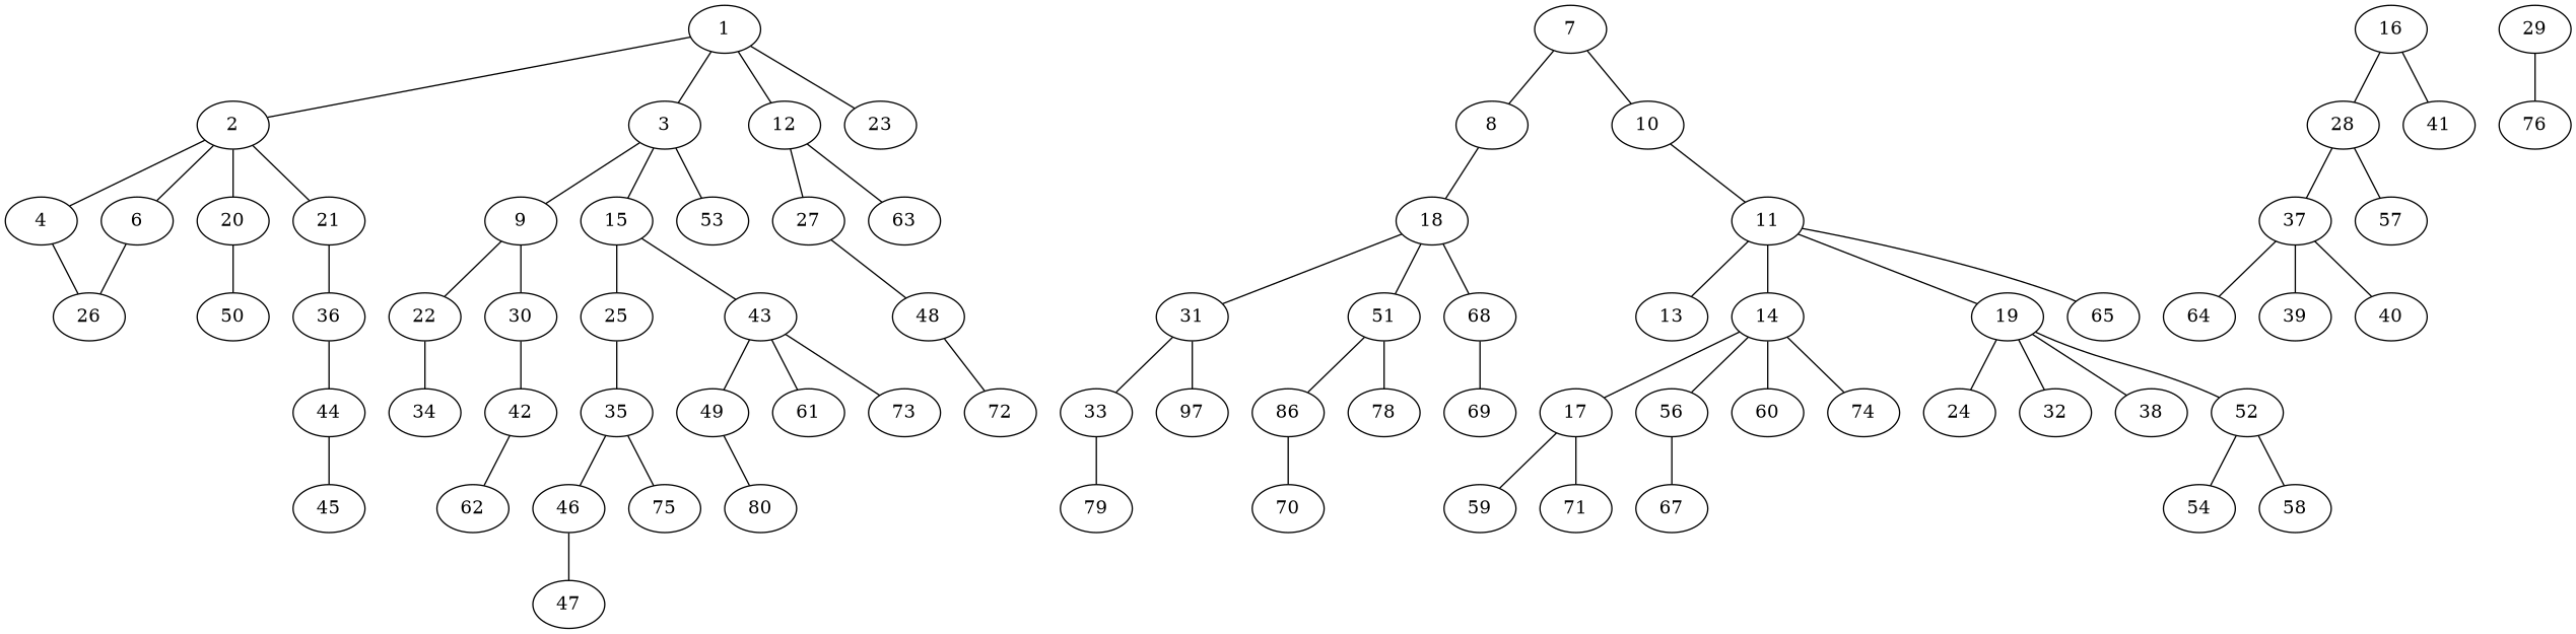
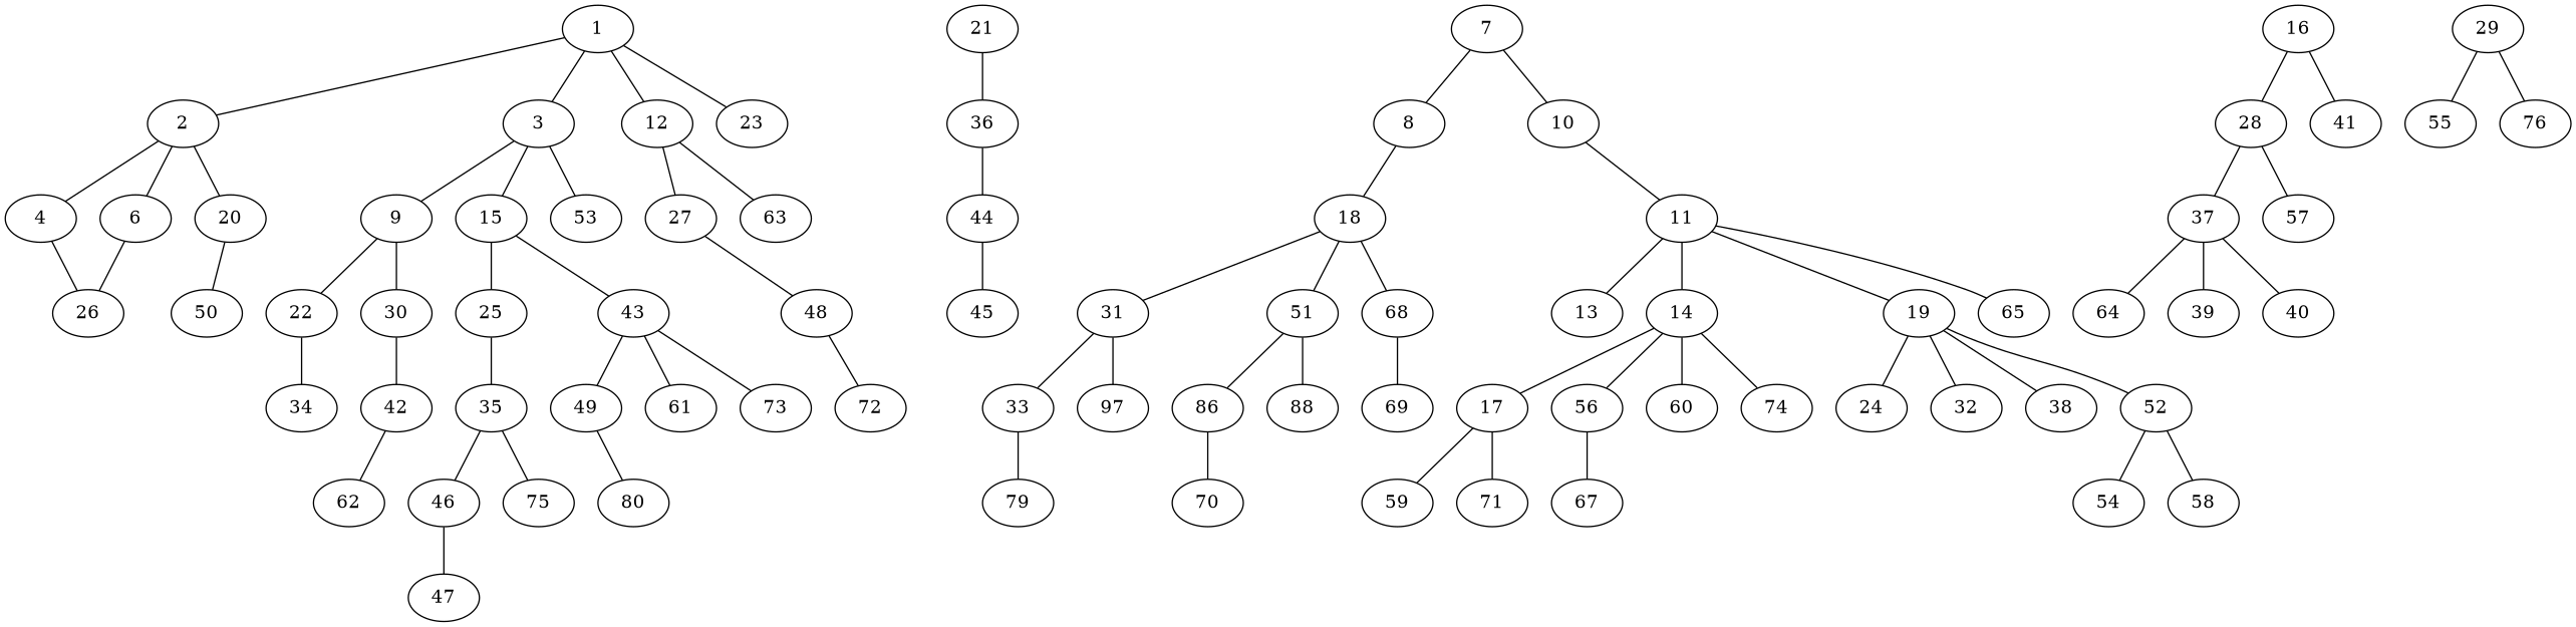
  graph {
    1
    2
    3
    12
    23
    4
    6
    20
    21
    9
    15
    53
    27
    63
    26
    50
    36
    22
    30
    25
    43
    48
    7
    8
    10
    44
    16
    28
    41
    29
+   55
    76
    34
    42
    35
    49
    61
    73
    18
    11
    37
    57
    31
    51
    68
    13
    14
    19
    65
    33
    n51 [label=97]
    n52 [label=86]
-   78
+   78 [label=88]
    69
    62
    17
    56
    60
    74
    24
    32
    38
    52
    59
    71
    67
    54
    58
    72
    46
    75
    80
    64
    39
    40
    79
    70
    45
    47
    1 -- 2
    1 -- 3
    1 -- 12
    1 -- 23
    2 -- 4
    2 -- 6
    2 -- 20
-   2 -- 21
    3 -- 9
    3 -- 15
    3 -- 53
    12 -- 27
    12 -- 63
    4 -- 26
    6 -- 26
    20 -- 50
    21 -- 36
    9 -- 22
    9 -- 30
    15 -- 25
    15 -- 43
    27 -- 48
    36 -- 44
    22 -- 34
    30 -- 42
    25 -- 35
    43 -- 49
    43 -- 61
    43 -- 73
    48 -- 72
    7 -- 8
    7 -- 10
    8 -- 18
    10 -- 11
    44 -- 45
    16 -- 28
    16 -- 41
    28 -- 37
    28 -- 57
+   29 -- 55
    29 -- 76
    42 -- 62
    35 -- 46
    35 -- 75
    49 -- 80
    18 -- 31
    18 -- 51
    18 -- 68
    11 -- 13
    11 -- 14
    11 -- 19
    11 -- 65
    37 -- 64
    37 -- 39
    37 -- 40
    31 -- 33
    31 -- n51
    51 -- n52
    51 -- 78
    68 -- 69
    14 -- 17
    14 -- 56
    14 -- 60
    14 -- 74
    19 -- 24
    19 -- 32
    19 -- 38
    19 -- 52
    33 -- 79
    n52 -- 70
    17 -- 59
    17 -- 71
    56 -- 67
    52 -- 54
    52 -- 58
    46 -- 47
  }
